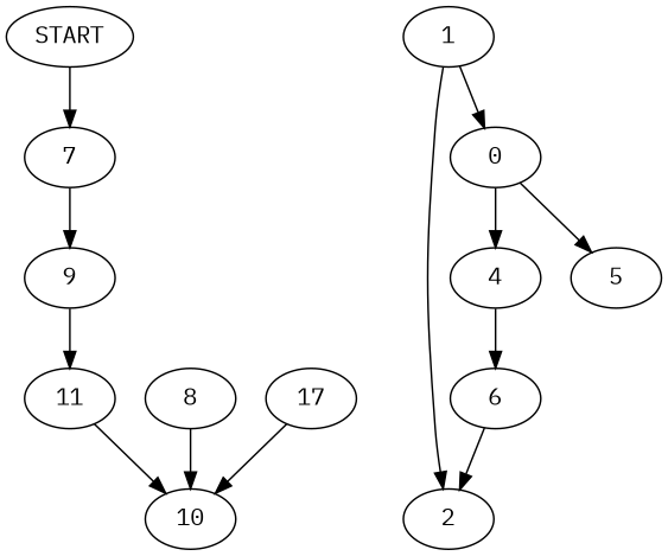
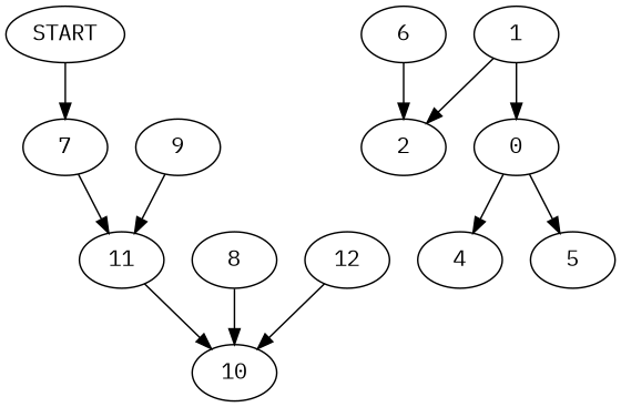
  digraph {
    fontname="IBM Plex Mono"
    node [fontname="IBM Plex Mono"]
    edge [fontname="IBM Plex Mono"]
    n1 [label=START]
    7
    1
    2
    n5 [label=0]
    9
    4
    5
    6
    8
    10
    11
-   12 [label=17]
+   12
    n1 -> 7
-   7 -> 9
+   7 -> 11
    1 -> 2
    1 -> n5
    n5 -> 4
    n5 -> 5
    9 -> 11
-   4 -> 6
    6 -> 2
    8 -> 10
    11 -> 10
    12 -> 10
  }
